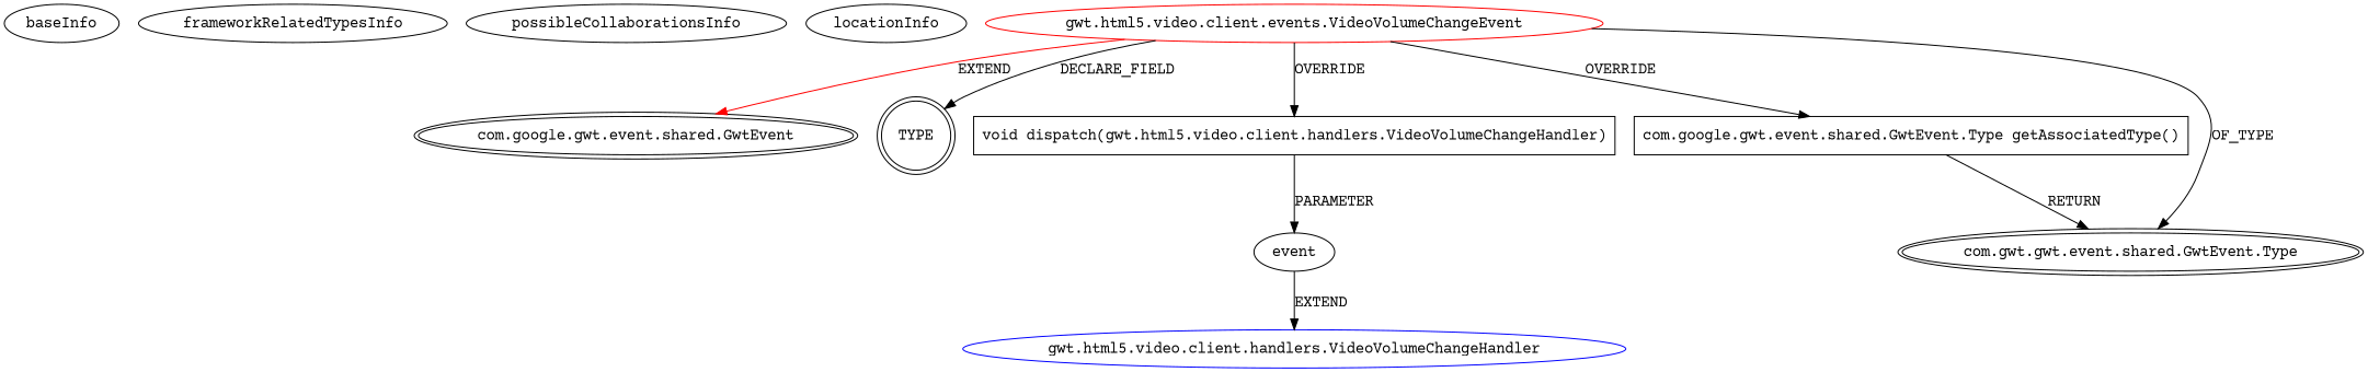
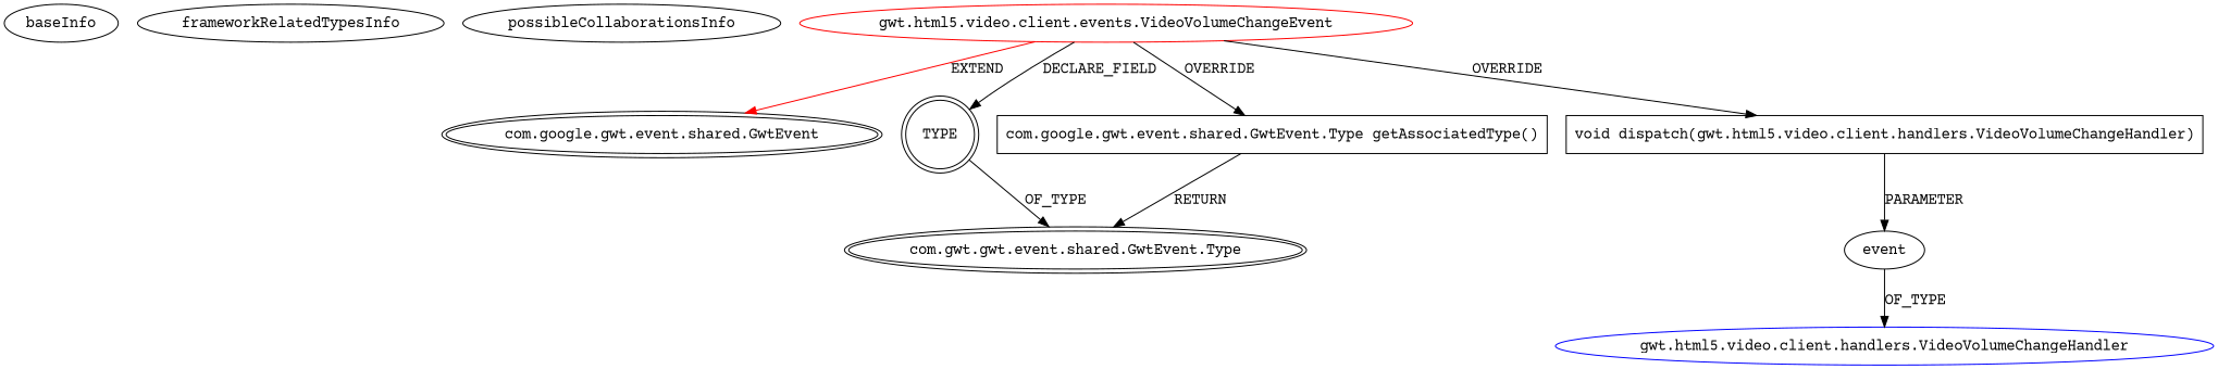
  digraph {
    fontname="Courier Prime"
    node [fontname="Courier Prime" isFrameworkType=false]
    edge [fontname="Courier Prime"]
    baseInfo [category=extension_graph graphId=4025 isAnonymous=false possibleRelation=true isFrameworkType=""]
    frameworkRelatedTypesInfo [0="com.google.gwt.event.shared.GwtEvent" isFrameworkType=""]
    possibleCollaborationsInfo [0="4025~OVERRIDING_METHOD_DECLARATION-PARAMETER_DECLARATION-~com.google.gwt.event.shared.GwtEvent ~com.google.gwt.event.shared.EventHandler ~false~false" isFrameworkType=""]
-   locationInfo [contextSignature=VideoVolumeChangeEvent filePath="/mguiral-GwtVideoLib/GwtVideoLib-master/src/gwt/html5/video/client/events/VideoVolumeChangeEvent.java" graphId=4025 projectName="mguiral-GwtVideoLib" isFrameworkType=""]
    n5 [color=red label="gwt.html5.video.client.events.VideoVolumeChangeEvent" vertexType=ROOT_CLIENT_CLASS_DECLARATION]
    n6 [isFrameworkType=true label="com.google.gwt.event.shared.GwtEvent" peripheries=2 vertexType=FRAMEWORK_CLASS_TYPE]
    n7 [isFrameworkType=true label=TYPE peripheries=2 shape=circle vertexType=FIELD_DECLARATION]
    n8 [label="void dispatch(gwt.html5.video.client.handlers.VideoVolumeChangeHandler)" shape=box vertexType=OVERRIDING_METHOD_DECLARATION]
    n9 [label="com.google.gwt.event.shared.GwtEvent.Type getAssociatedType()" shape=box vertexType=OVERRIDING_METHOD_DECLARATION]
    n10 [isFrameworkType=true label="com.gwt.gwt.event.shared.GwtEvent.Type" peripheries=2 vertexType=FRAMEWORK_CLASS_TYPE]
    n11 [label=event vertexType=PARAMETER_DECLARATION]
    n12 [color=blue label="gwt.html5.video.client.handlers.VideoVolumeChangeHandler" vertexType=REFERENCE_CLIENT_CLASS_DECLARATION]
    n5 -> n6 [color=red label=EXTEND]
    n5 -> n7 [label=DECLARE_FIELD]
    n5 -> n8 [label=OVERRIDE]
    n5 -> n9 [label=OVERRIDE]
-   n5 -> n10 [label=OF_TYPE]
+   n7 -> n10 [label=OF_TYPE]
    n8 -> n11 [label=PARAMETER]
    n9 -> n10 [label=RETURN]
-   n11 -> n12 [label=EXTEND]
+   n11 -> n12 [label=OF_TYPE]
  }
